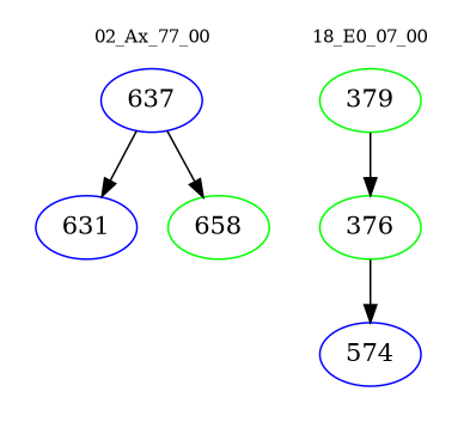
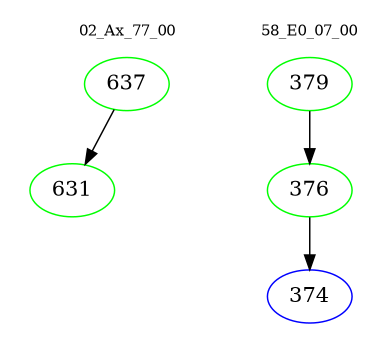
  digraph {
    node [color=green]
    edge [color=black]
-   n1 [color=blue label=637]
-   n2 [color=blue label=631]
-   n3 [label=658]
+   n1 [label=637]
+   n2 [label=631]
    n4 [label=376]
-   n5 [color=blue label=574]
+   n5 [color=blue label=374]
    n6 [label=379]
    subgraph cluster_1 {
      color=white
      fontsize=10
      label="02_Ax_77_00"
      n1
      n2
-     n3
    }
    subgraph cluster_2 {
      color=white
      fontsize=10
-     label="18_E0_07_00"
+     label="58_E0_07_00"
      n4
      n5
      n6
    }
    n1 -> n2
-   n1 -> n3
    n4 -> n5
    n6 -> n4
  }
